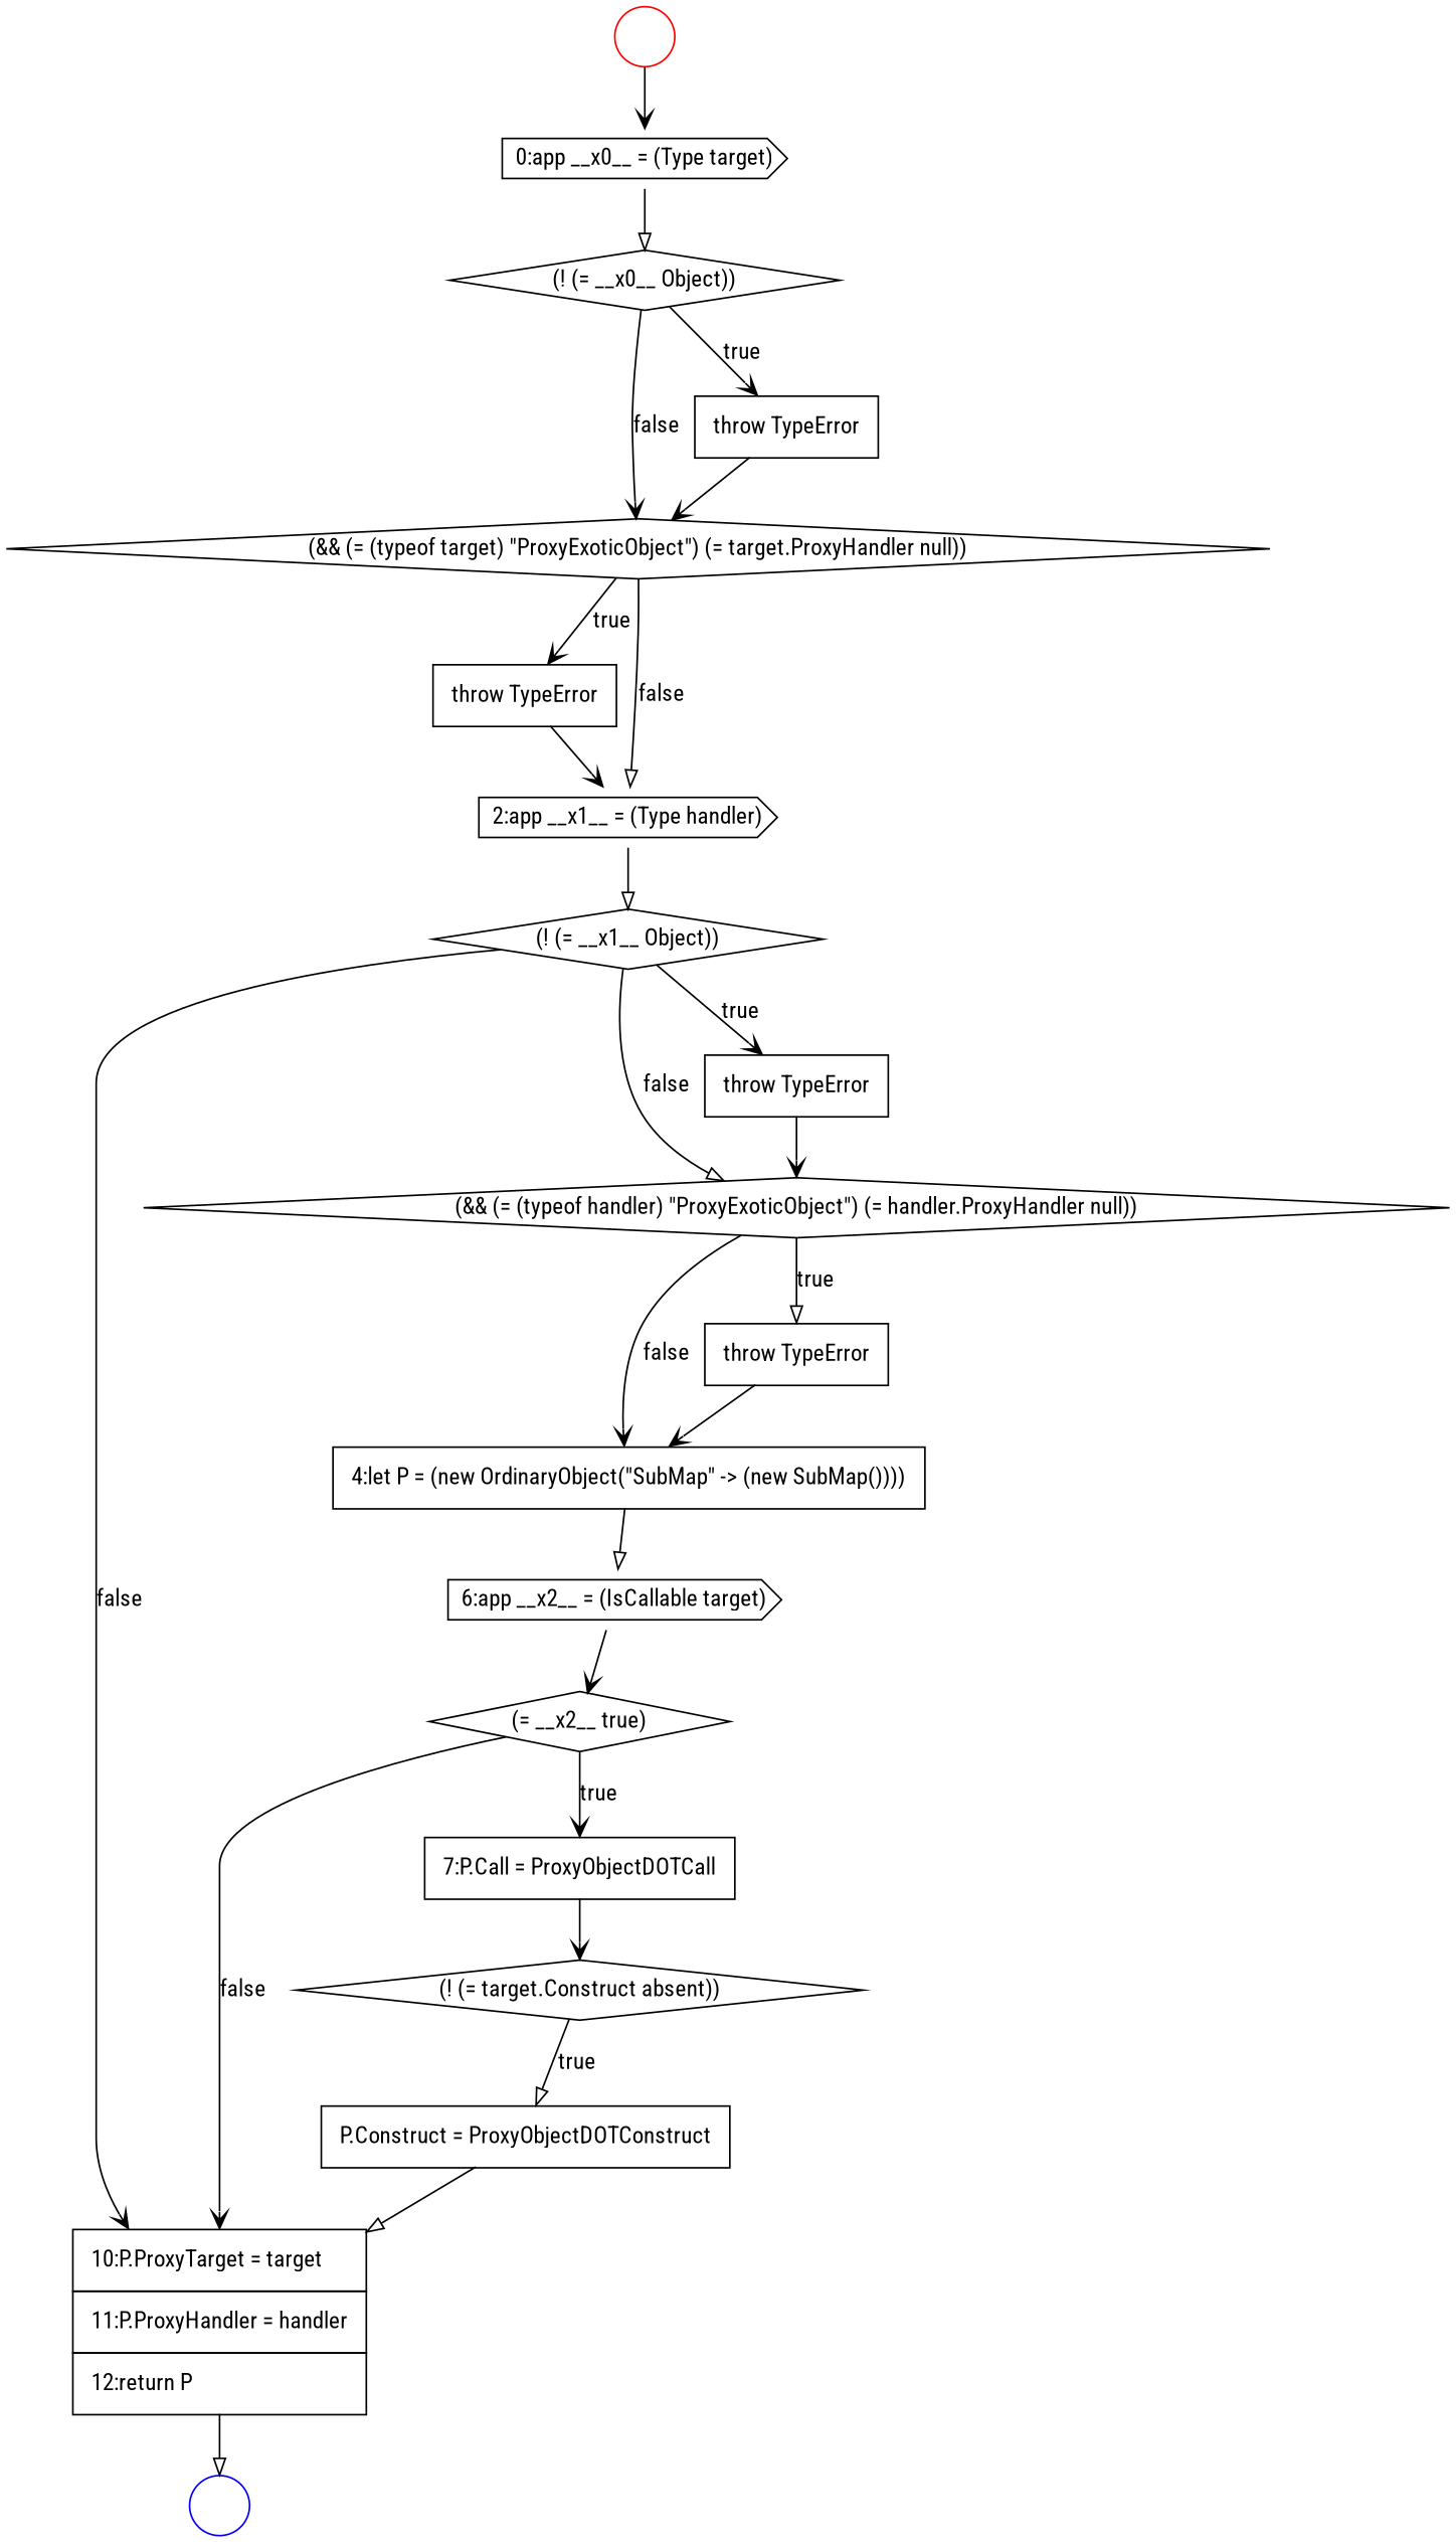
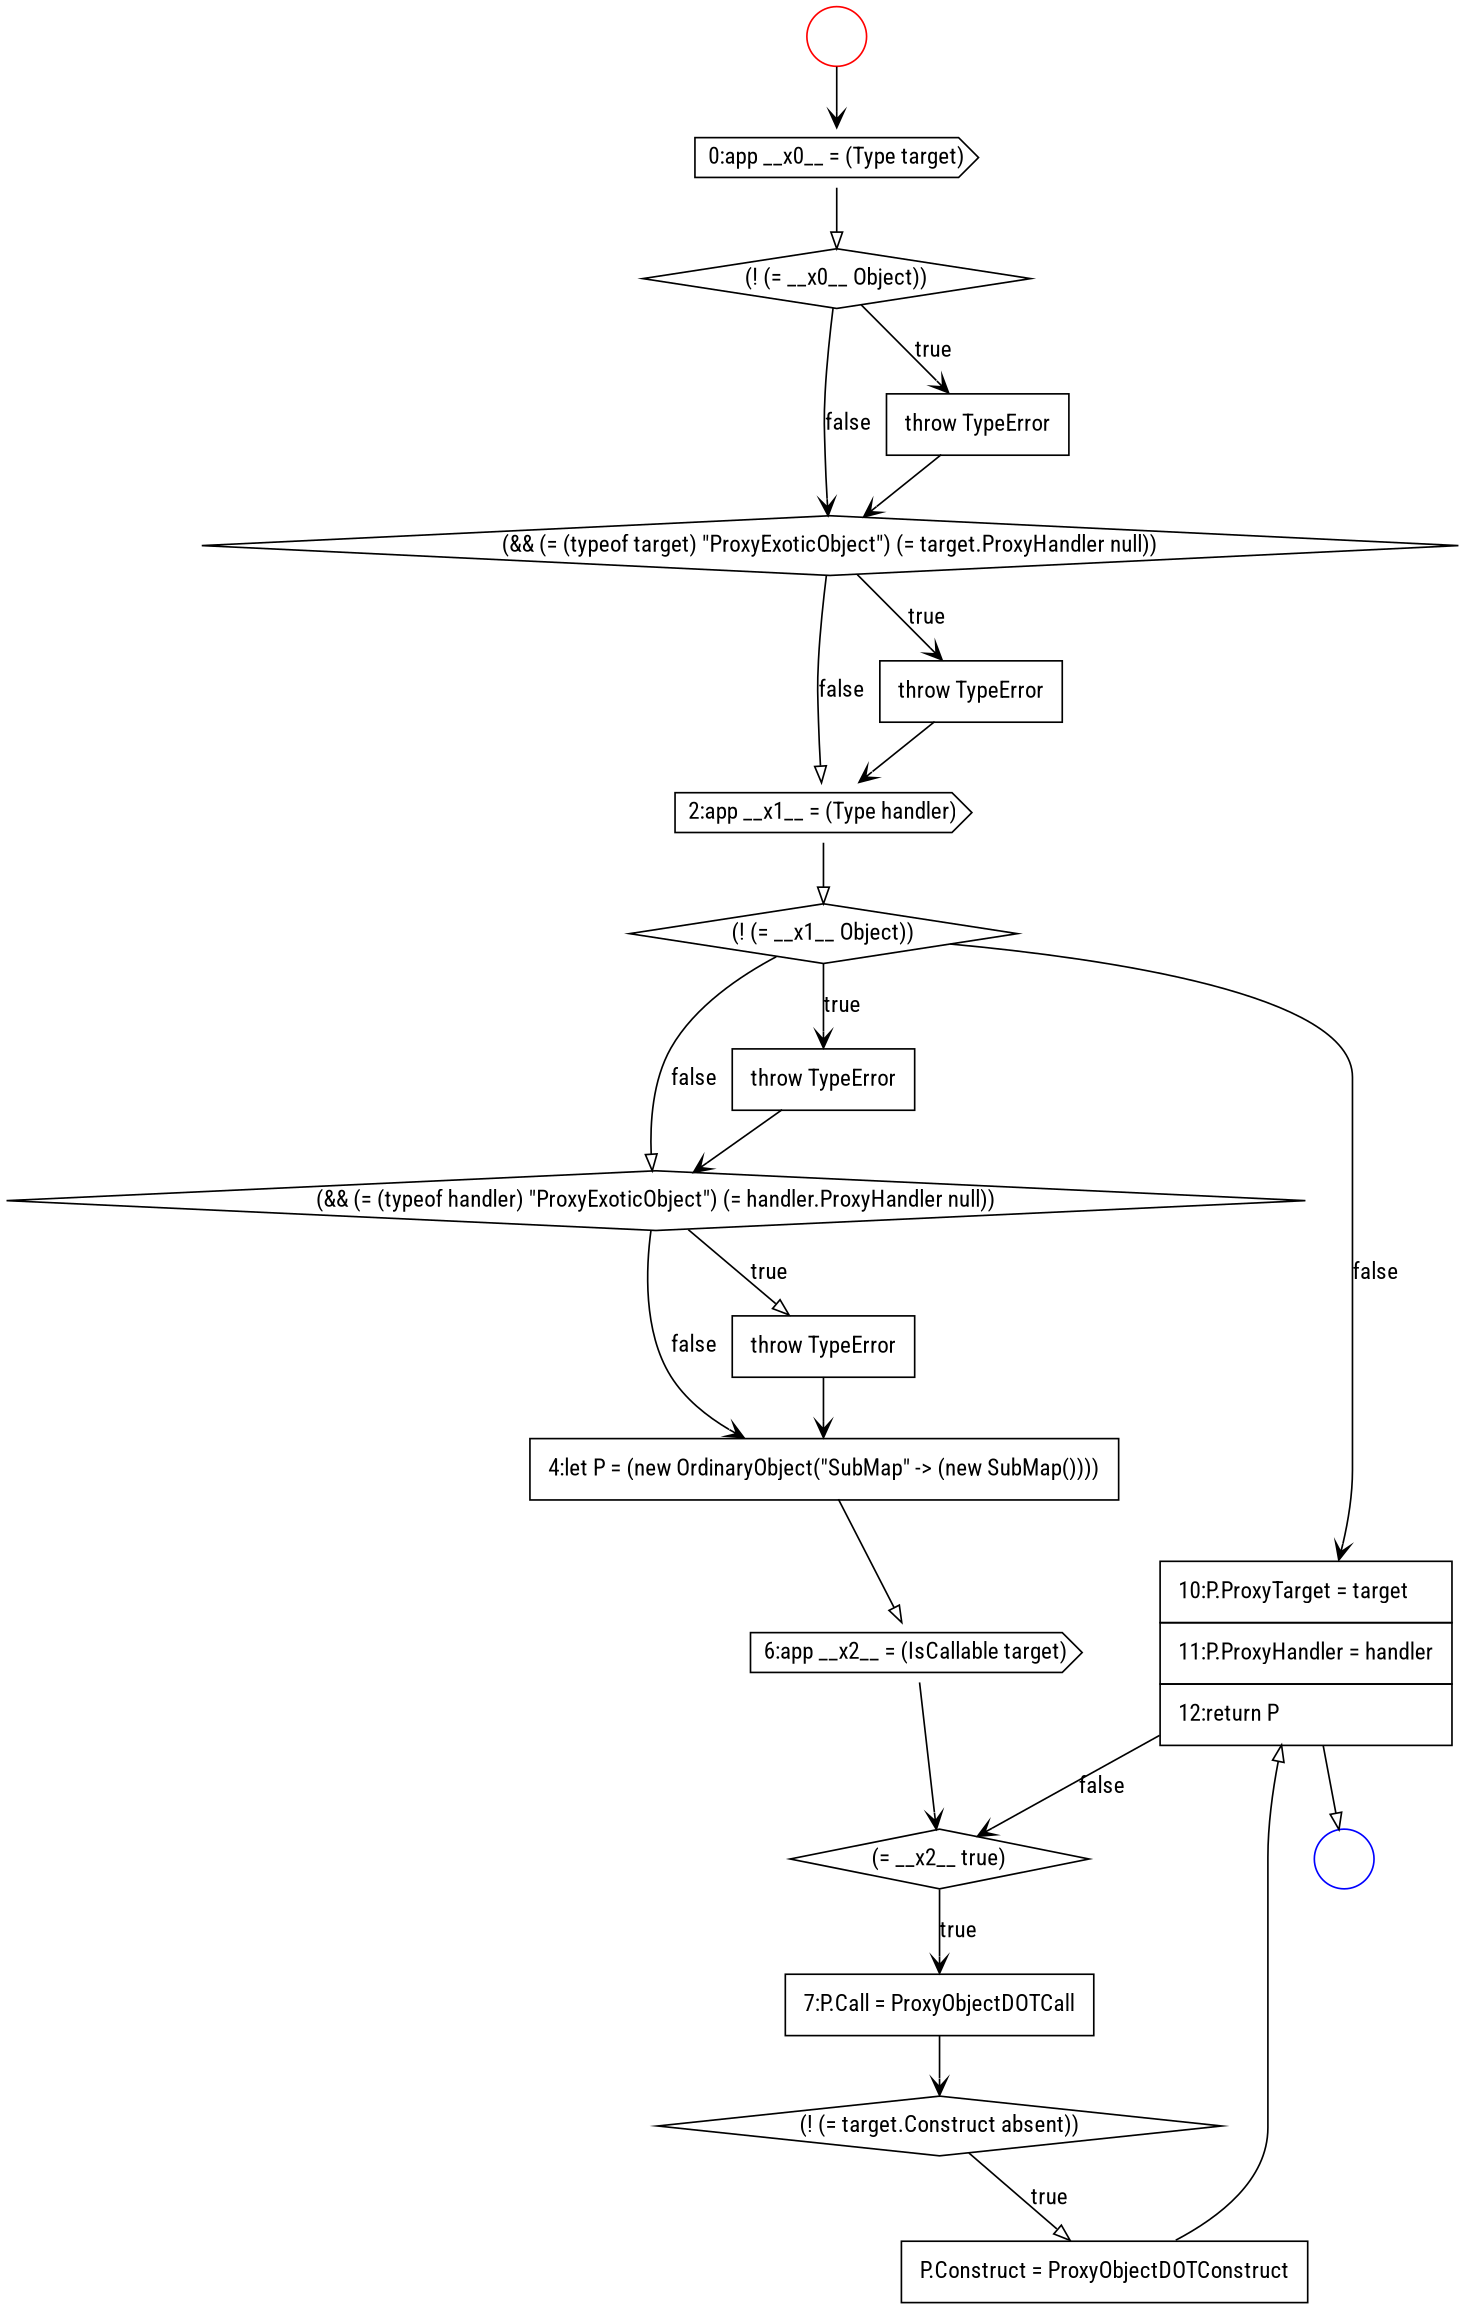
  digraph {
    fontname="Roboto Condensed"
    node [color=black fillcolor=white fontname="Roboto Condensed" shape=none style=filled]
    edge [arrowhead=vee color=black fontname="Roboto Condensed"]
    n1 [label=<<font color="black">(&amp;&amp; (= (typeof target) &quot;ProxyExoticObject&quot;) (= target.ProxyHandler null))</font>> shape=diamond]
    n2 [label=<<font color="black">     <table border="0" cellborder="1" cellspacing="0" cellpadding="10">       <tr><td align="left">throw TypeError</td></tr>     </table>   </font>> margin=0]
    n3 [label=<<font color="black">2:app __x1__ = (Type handler)</font>> shape=cds]
    n4 [label=<<font color="black">(! (= __x1__ Object))</font>> shape=diamond]
    n5 [color=blue label=" " shape=circle]
    n6 [label=<<font color="black">6:app __x2__ = (IsCallable target)</font>> shape=cds]
    n7 [label=<<font color="black">(= __x2__ true)</font>> shape=diamond]
    n8 [label=<<font color="black">     <table border="0" cellborder="1" cellspacing="0" cellpadding="10">       <tr><td align="left">10:P.ProxyTarget = target</td></tr>       <tr><td align="left">11:P.ProxyHandler = handler</td></tr>       <tr><td align="left">12:return P</td></tr>     </table>   </font>> margin=0]
    n9 [label=<<font color="black">     <table border="0" cellborder="1" cellspacing="0" cellpadding="10">       <tr><td align="left">7:P.Call = ProxyObjectDOTCall</td></tr>     </table>   </font>> margin=0]
    n10 [label=<<font color="black">     <table border="0" cellborder="1" cellspacing="0" cellpadding="10">       <tr><td align="left">4:let P = (new OrdinaryObject(&quot;SubMap&quot; -&gt; (new SubMap())))</td></tr>     </table>   </font>> margin=0]
    n11 [label=<<font color="black">(! (= __x0__ Object))</font>> shape=diamond]
    n12 [label=<<font color="black">     <table border="0" cellborder="1" cellspacing="0" cellpadding="10">       <tr><td align="left">throw TypeError</td></tr>     </table>   </font>> margin=0]
    n13 [label=<<font color="black">(&amp;&amp; (= (typeof handler) &quot;ProxyExoticObject&quot;) (= handler.ProxyHandler null))</font>> shape=diamond]
    n14 [label=<<font color="black">     <table border="0" cellborder="1" cellspacing="0" cellpadding="10">       <tr><td align="left">throw TypeError</td></tr>     </table>   </font>> margin=0]
    n15 [color=red label=" " shape=circle]
    n16 [label=<<font color="black">0:app __x0__ = (Type target)</font>> shape=cds]
    n17 [label=<<font color="black">     <table border="0" cellborder="1" cellspacing="0" cellpadding="10">       <tr><td align="left">throw TypeError</td></tr>     </table>   </font>> margin=0]
    n18 [label=<<font color="black">(! (= target.Construct absent))</font>> shape=diamond]
    n19 [label=<<font color="black">     <table border="0" cellborder="1" cellspacing="0" cellpadding="10">       <tr><td align="left">P.Construct = ProxyObjectDOTConstruct</td></tr>     </table>   </font>> margin=0]
    n1 -> n2 [label=<<font color="black">true</font>>]
    n1 -> n3 [arrowhead=onormal label=<<font color="black">false</font>>]
    n2 -> n3
    n3 -> n4 [arrowhead=onormal]
    n4 -> n8 [label=<<font color="black">false</font>>]
    n4 -> n13 [arrowhead=onormal label=<<font color="black">false</font>>]
    n4 -> n14 [label=<<font color="black">true</font>>]
    n6 -> n7
-   n7 -> n8 [label=<<font color="black">false</font>>]
+   n8 -> n7 [label=<<font color="black">false</font>>]
    n7 -> n9 [label=<<font color="black">true</font>>]
    n8 -> n5 [arrowhead=onormal]
    n9 -> n18
    n10 -> n6 [arrowhead=onormal]
    n11 -> n1 [label=<<font color="black">false</font>>]
    n11 -> n12 [label=<<font color="black">true</font>>]
    n12 -> n1
    n13 -> n10 [label=<<font color="black">false</font>>]
    n13 -> n17 [arrowhead=onormal label=<<font color="black">true</font>>]
    n14 -> n13
    n15 -> n16
    n16 -> n11 [arrowhead=onormal]
    n17 -> n10
    n18 -> n19 [arrowhead=onormal label=<<font color="black">true</font>>]
    n19 -> n8 [arrowhead=onormal]
  }
